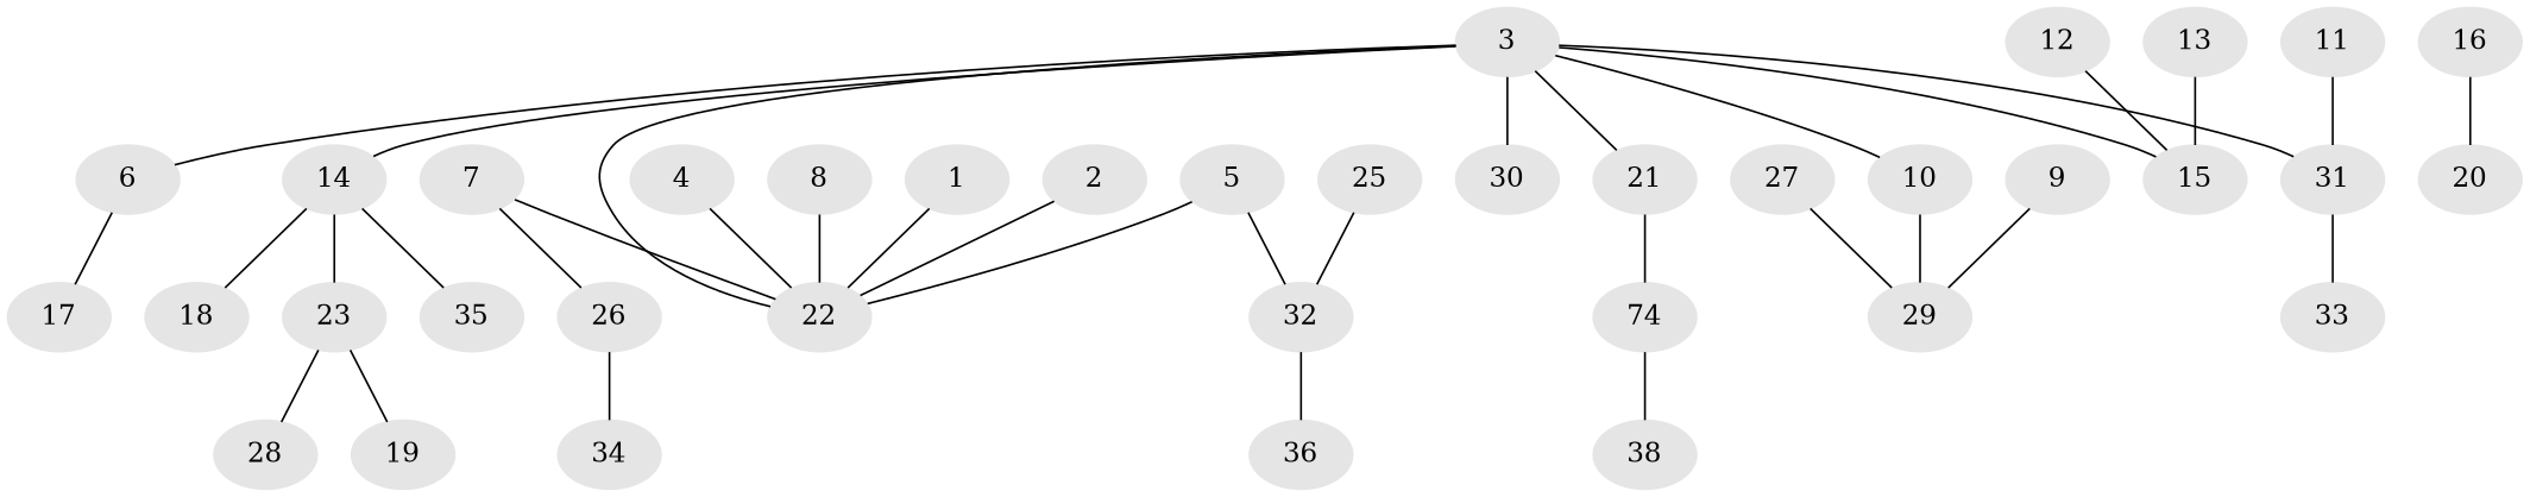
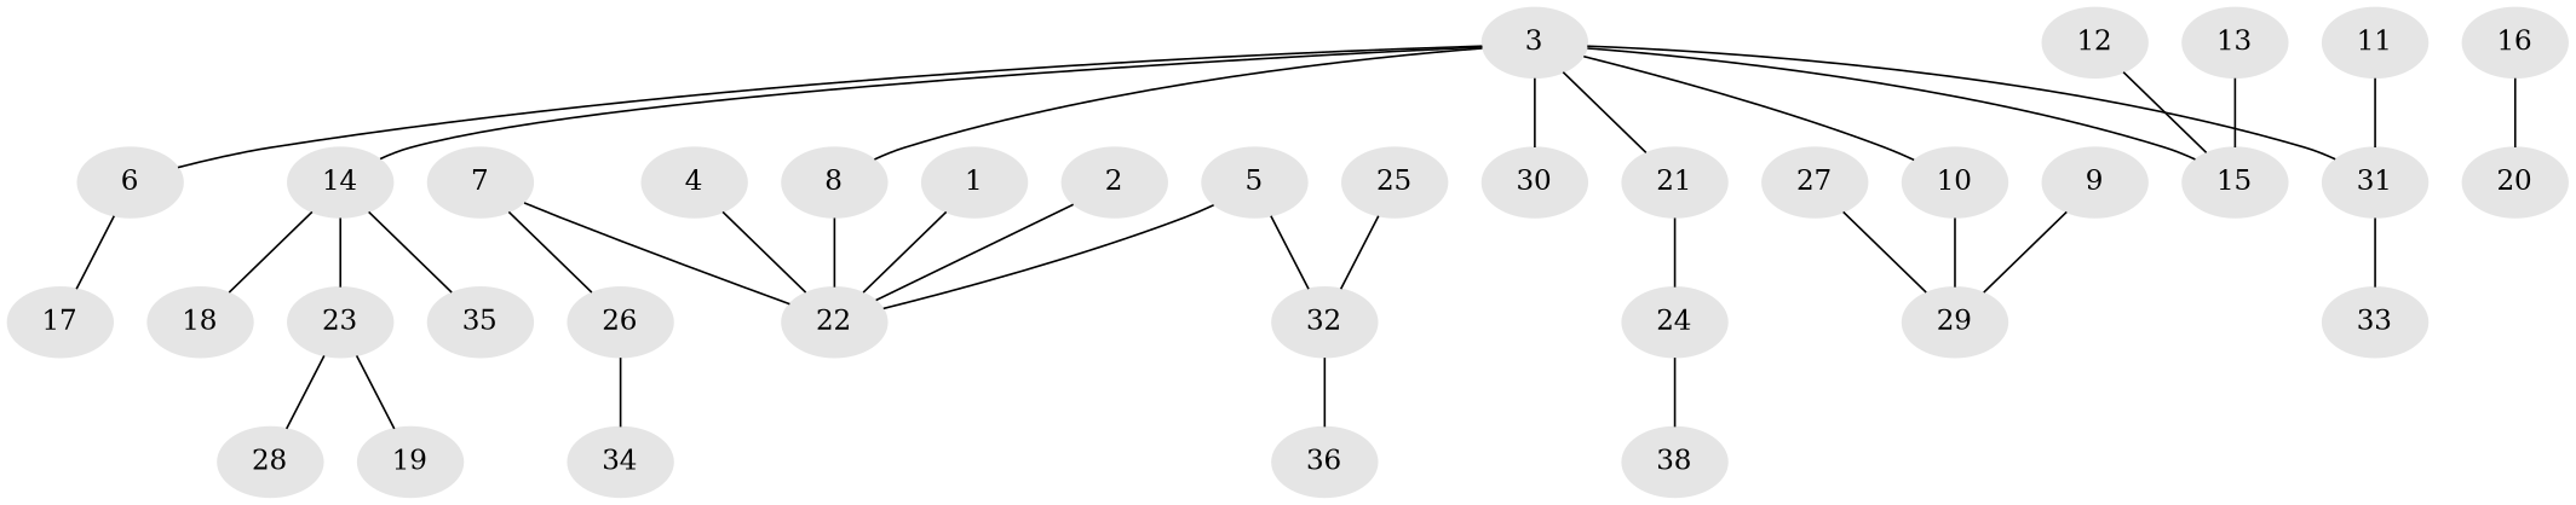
  graph {
    node [color=gray90 style=filled]
    edge [weight=1.0]
    1
    22
    2
    3
    6
    10
    14
    15
    21
    30
    31
    17
    29
    18
    23
    35
-   24 [label=74]
+   24
    33
    4
    5
    32
    36
    7
    26
    34
    8
    9
    11
    12
    13
    19
    28
    16
    20
    38
    25
    27
    1 -- 22
    2 -- 22
-   3 -- 22
+   3 -- 8
    3 -- 6
    3 -- 10
    3 -- 14
    3 -- 15
    3 -- 21
    3 -- 30
    3 -- 31
    6 -- 17
    10 -- 29
    14 -- 18
    14 -- 23
    14 -- 35
    21 -- 24
    31 -- 33
    23 -- 19
    23 -- 28
    24 -- 38
    4 -- 22
    5 -- 22
    5 -- 32
    32 -- 36
    7 -- 22
    7 -- 26
    26 -- 34
    8 -- 22
    9 -- 29
    11 -- 31
    12 -- 15
    13 -- 15
    16 -- 20
    25 -- 32
    27 -- 29
  }
